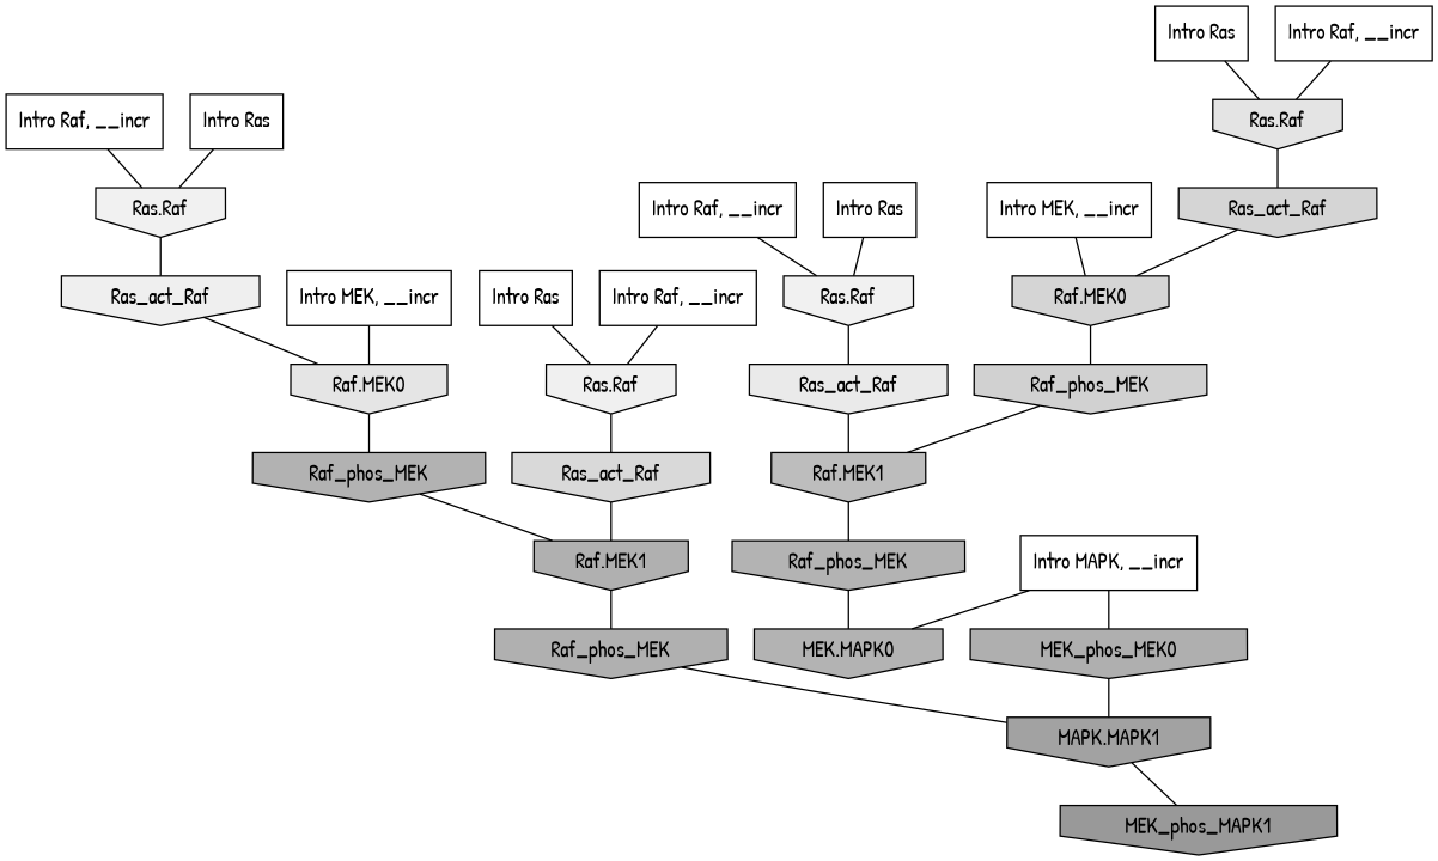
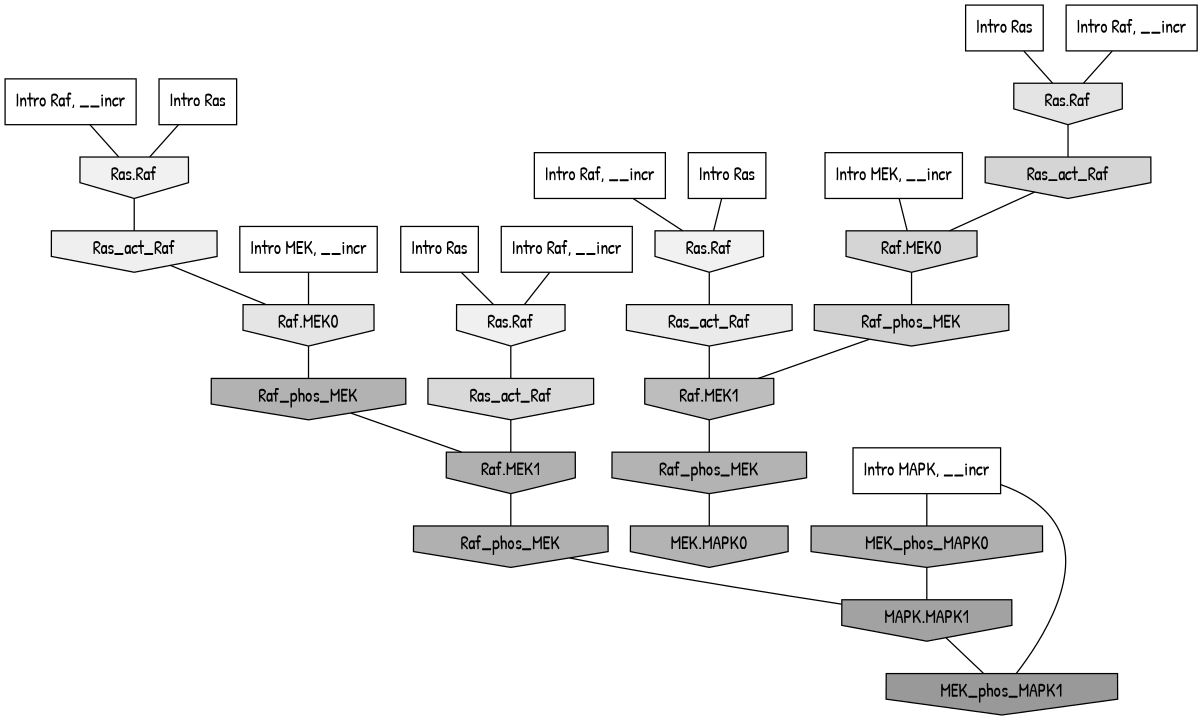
  digraph {
    fontname="Patrick Hand"
    rankdir=TB
    ranksep=0.30
    node [fillcolor="0.000 0.000 1.000" fontname="Patrick Hand" shape=invhouse style=filled]
    edge [color="0.000 0.000 0.000" dir=none fontname="Patrick Hand"]
    n1 [label="Intro Ras" shape=rectangle]
    n2 [fillcolor="0.000 0.000 0.943" label="Ras.Raf"]
    n3 [fillcolor="0.000 0.000 0.934" label=Ras_act_Raf]
    n4 [label="Intro Ras" shape=rectangle]
    n5 [fillcolor="0.000 0.000 0.938" label="Ras.Raf"]
    n6 [fillcolor="0.000 0.000 0.849" label=Ras_act_Raf]
    n7 [label="Intro Ras" shape=rectangle]
    n8 [fillcolor="0.000 0.000 0.943" label="Ras.Raf"]
    n9 [fillcolor="0.000 0.000 0.916" label=Ras_act_Raf]
    n10 [label="Intro Ras" shape=rectangle]
    n11 [fillcolor="0.000 0.000 0.891" label="Ras.Raf"]
    n12 [fillcolor="0.000 0.000 0.834" label=Ras_act_Raf]
    n13 [label="Intro Raf, __incr" shape=rectangle]
    n14 [label="Intro Raf, __incr" shape=rectangle]
    n15 [label="Intro Raf, __incr" shape=rectangle]
    n16 [label="Intro Raf, __incr" shape=rectangle]
    n17 [label="Intro MEK, __incr" shape=rectangle]
    n18 [fillcolor="0.000 0.000 0.897" label="Raf.MEK0"]
    n19 [fillcolor="0.000 0.000 0.696" label=Raf_phos_MEK]
    n20 [label="Intro MEK, __incr" shape=rectangle]
    n21 [fillcolor="0.000 0.000 0.834" label="Raf.MEK0"]
    n22 [fillcolor="0.000 0.000 0.820" label=Raf_phos_MEK]
    n23 [label="Intro MAPK, __incr" shape=rectangle]
    n24 [fillcolor="0.000 0.000 0.700" label="MEK.MAPK0"]
-   n25 [fillcolor="0.000 0.000 0.686" label=MEK_phos_MEK0]
+   n25 [fillcolor="0.000 0.000 0.686" label=MEK_phos_MAPK0]
    n26 [fillcolor="0.000 0.000 0.740" label="Raf.MEK1"]
    n27 [fillcolor="0.000 0.000 0.690" label="Raf.MEK1"]
    n28 [fillcolor="0.000 0.000 0.703" label=Raf_phos_MEK]
    n29 [fillcolor="0.000 0.000 0.688" label=Raf_phos_MEK]
    n30 [fillcolor="0.000 0.000 0.634" label="MAPK.MAPK1"]
    n31 [fillcolor="0.000 0.000 0.600" label=MEK_phos_MAPK1]
    n1 -> n2
    n2 -> n3
    n3 -> n18
    n4 -> n5
    n5 -> n6
    n6 -> n27
    n7 -> n8
    n8 -> n9
    n9 -> n26
    n10 -> n11
    n11 -> n12
    n12 -> n21
    n13 -> n2
    n14 -> n5
    n15 -> n11
    n16 -> n8
    n17 -> n18
    n18 -> n19
    n19 -> n27
    n20 -> n21
    n21 -> n22
    n22 -> n26
-   n23 -> n24
+   n23 -> n31
    n23 -> n25
    n25 -> n30
    n26 -> n28
    n27 -> n29
    n28 -> n24
    n29 -> n30
    n30 -> n31
  }
